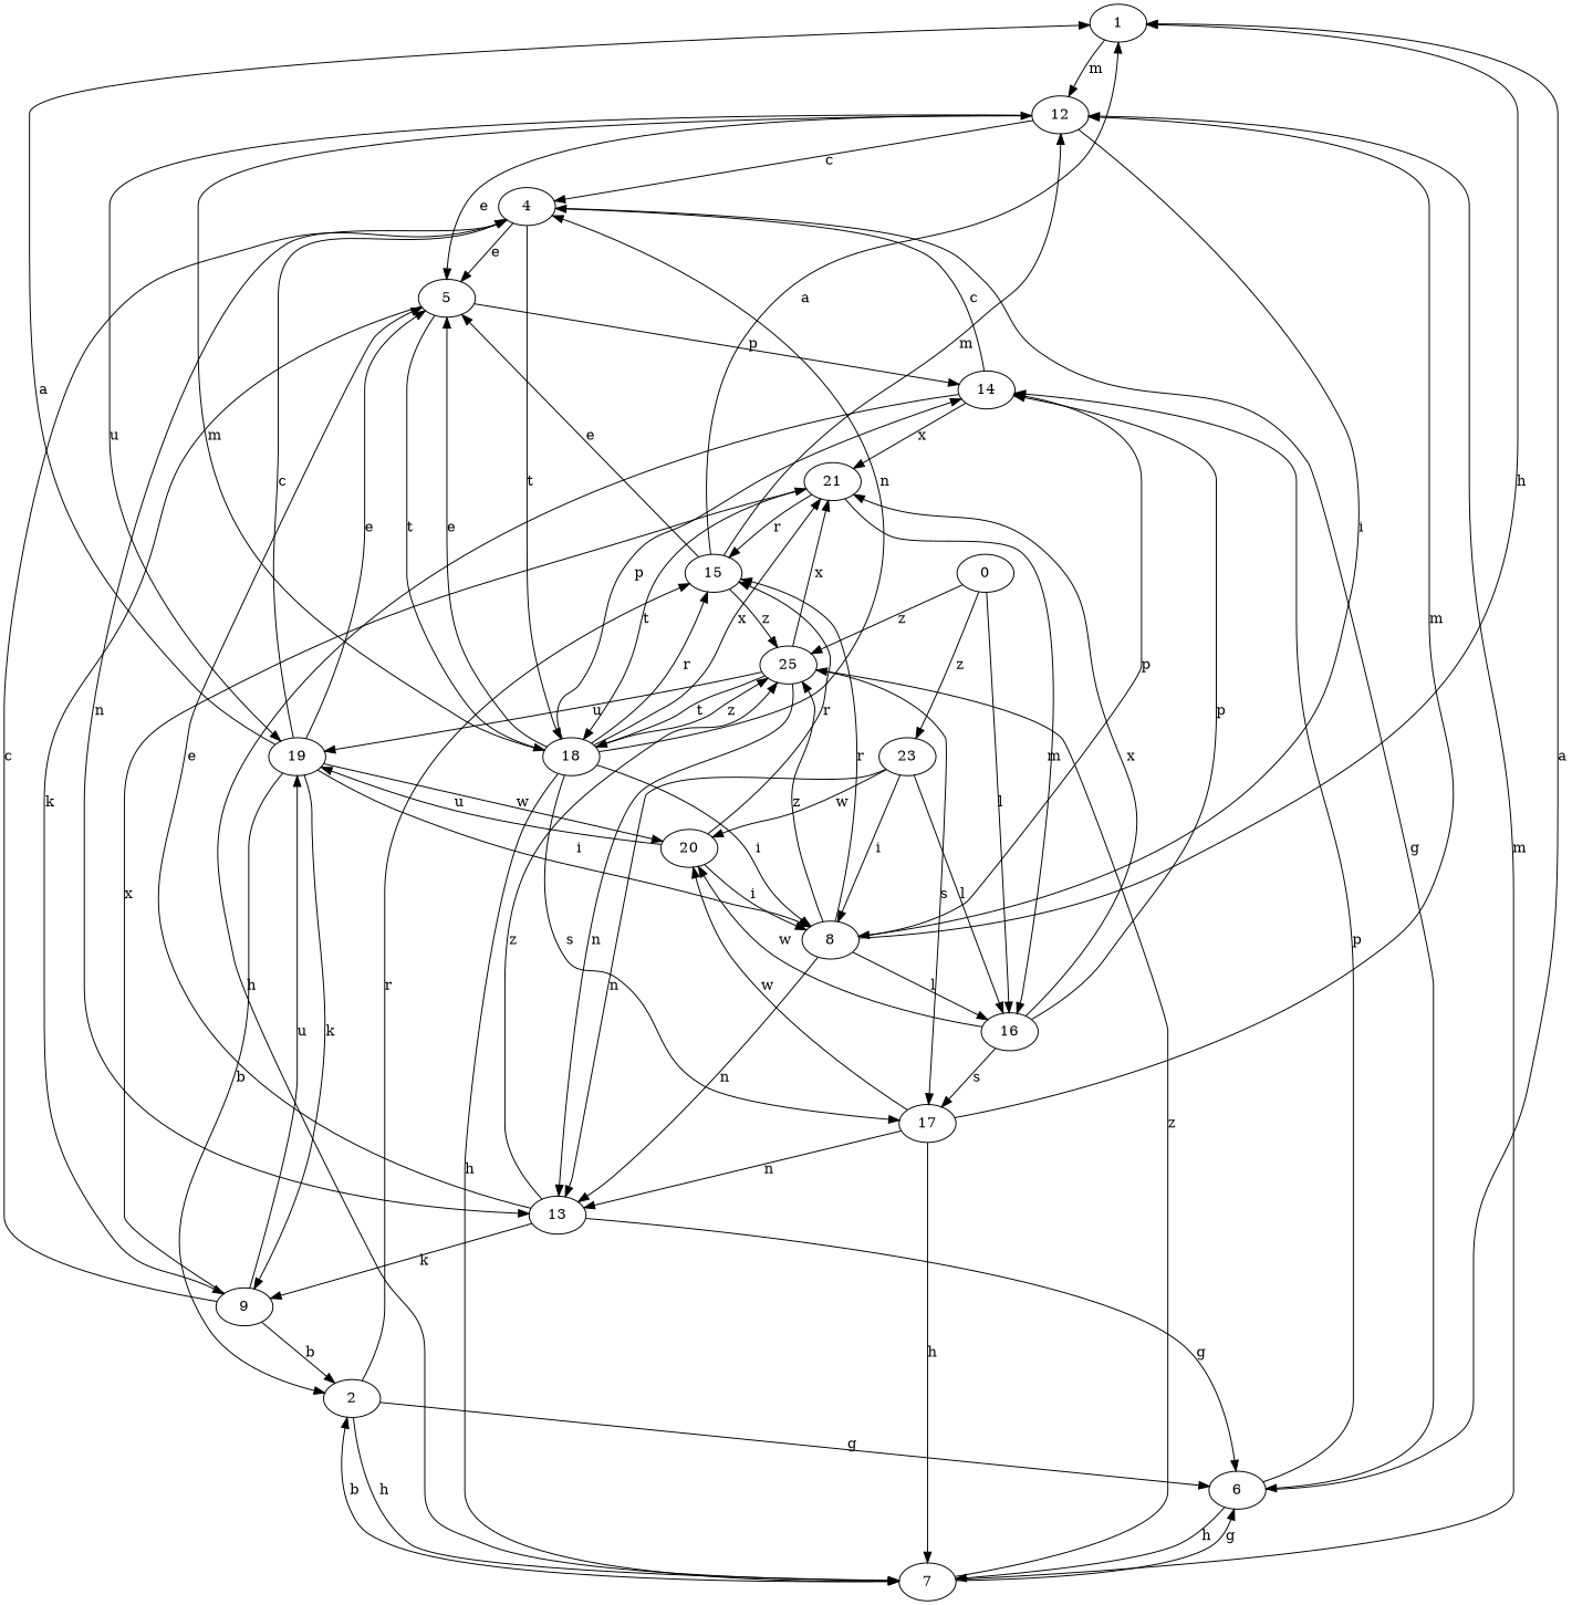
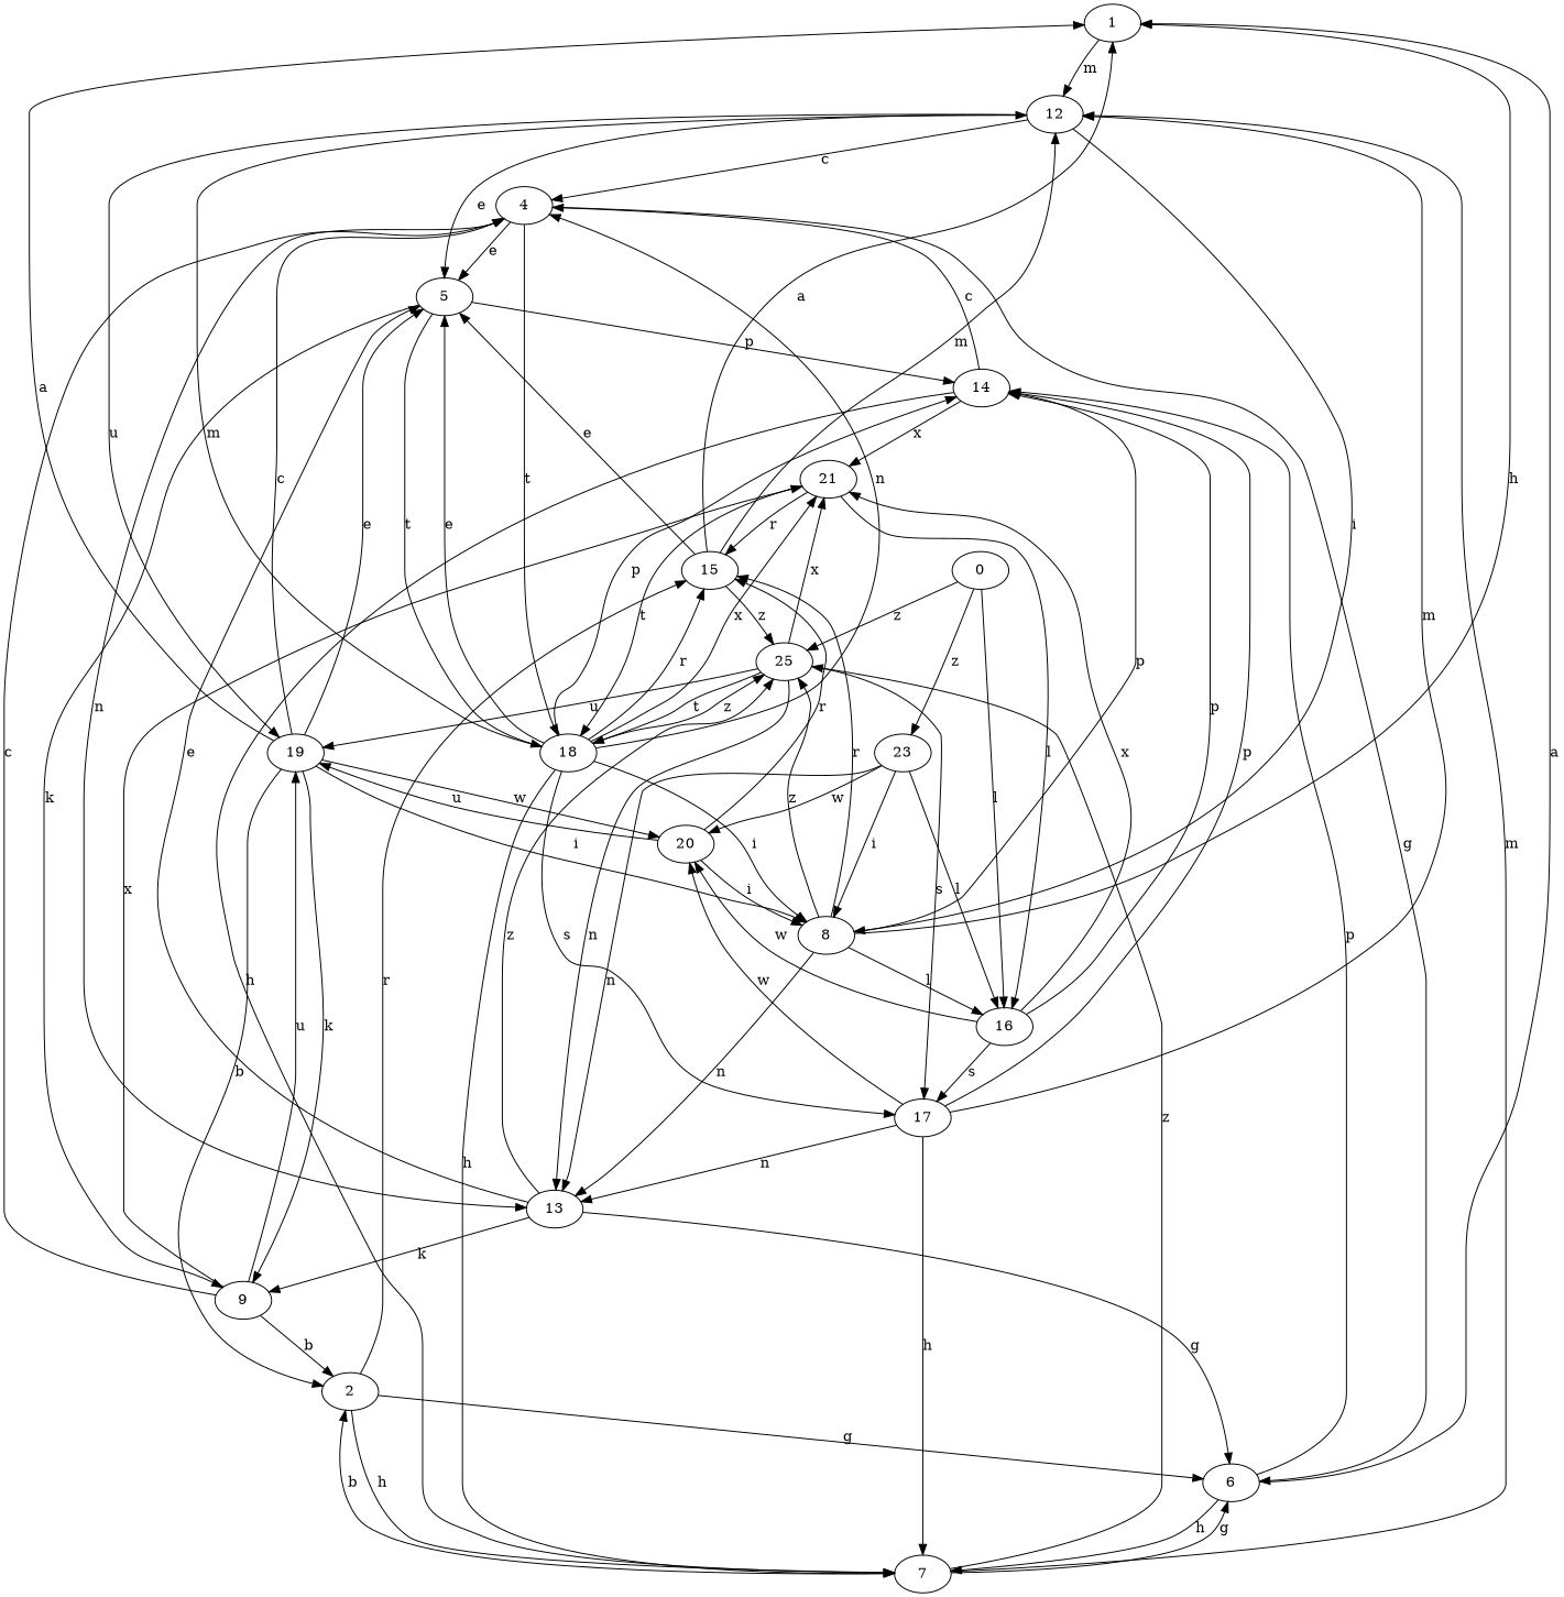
  strict digraph {
    1
    12
    4
    5
    8
    19
    2
    6
    7
    15
    14
    25
    13
    18
    9
    21
    17
    n18 [label=16]
    20
    0
    23
    1 -> 12 [label=m]
    12 -> 4 [label=c]
    12 -> 5 [label=e]
    12 -> 8 [label=i]
    12 -> 19 [label=u]
    4 -> 5 [label=e]
    4 -> 6 [label=g]
    4 -> 13 [label=n]
    4 -> 18 [label=t]
    5 -> 14 [label=p]
    5 -> 18 [label=t]
    5 -> 9 [label=k]
    8 -> 1 [label=h]
    8 -> 15 [label=r]
    8 -> 14 [label=p]
    8 -> 25 [label=z]
    8 -> 13 [label=n]
    8 -> n18 [label=l]
    19 -> 1 [label=a]
    19 -> 4 [label=c]
    19 -> 5 [label=e]
    19 -> 8 [label=i]
    19 -> 2 [label=b]
    19 -> 9 [label=k]
    19 -> 20 [label=w]
    2 -> 6 [label=g]
    2 -> 7 [label=h]
    2 -> 15 [label=r]
    6 -> 1 [label=a]
    6 -> 7 [label=h]
    6 -> 14 [label=p]
    7 -> 12 [label=m]
    7 -> 2 [label=b]
    7 -> 6 [label=g]
    7 -> 25 [label=z]
    15 -> 1 [label=a]
    15 -> 12 [label=m]
    15 -> 5 [label=e]
    15 -> 25 [label=z]
    14 -> 4 [label=c]
    14 -> 7 [label=h]
    14 -> 21 [label=x]
    25 -> 19 [label=u]
    25 -> 13 [label=n]
    25 -> 18 [label=t]
    25 -> 21 [label=x]
    25 -> 17 [label=s]
    13 -> 5 [label=e]
    13 -> 6 [label=g]
    13 -> 25 [label=z]
    13 -> 9 [label=k]
    18 -> 12 [label=m]
    18 -> 4 [label=n]
    18 -> 5 [label=e]
    18 -> 8 [label=i]
    18 -> 7 [label=h]
    18 -> 15 [label=r]
    18 -> 14 [label=p]
    18 -> 25 [label=z]
    18 -> 21 [label=x]
    18 -> 17 [label=s]
    9 -> 4 [label=c]
    9 -> 19 [label=u]
    9 -> 2 [label=b]
    9 -> 21 [label=x]
    21 -> 15 [label=r]
    21 -> 18 [label=t]
-   21 -> n18 [label=m]
+   21 -> n18 [label=l]
    17 -> 12 [label=m]
    17 -> 7 [label=h]
+   17 -> 14 [label=p]
    17 -> 13 [label=n]
    17 -> 20 [label=w]
    n18 -> 14 [label=p]
    n18 -> 21 [label=x]
    n18 -> 17 [label=s]
    n18 -> 20 [label=w]
    20 -> 8 [label=i]
    20 -> 19 [label=u]
    20 -> 15 [label=r]
    0 -> 25 [label=z]
    0 -> n18 [label=l]
    0 -> 23 [label=z]
    23 -> 8 [label=i]
    23 -> 13 [label=n]
    23 -> n18 [label=l]
    23 -> 20 [label=w]
  }
